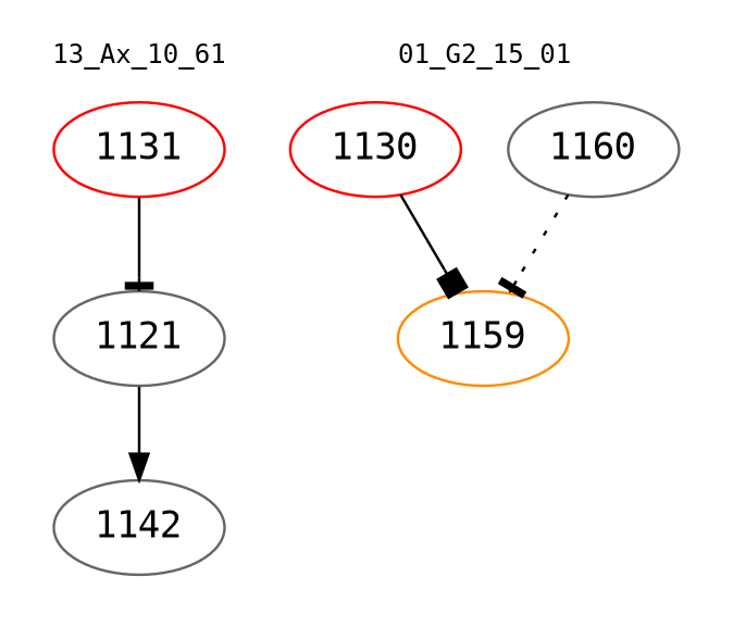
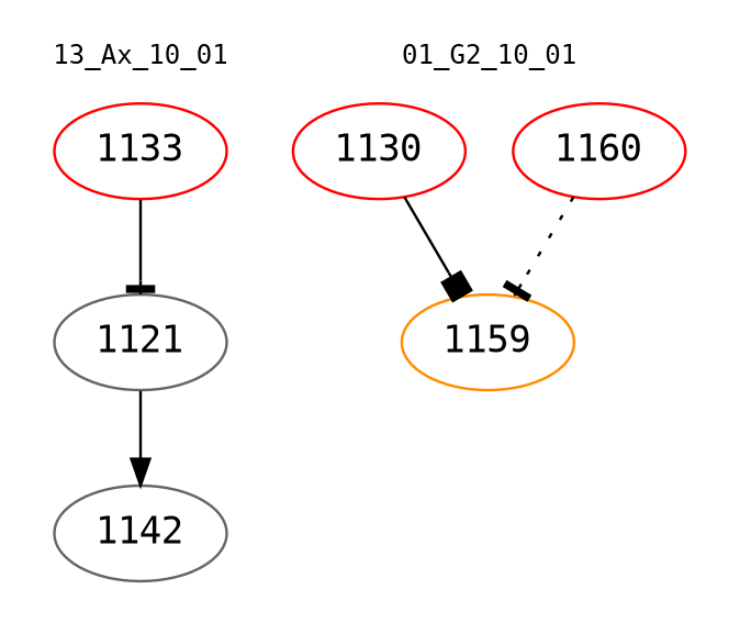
  digraph {
    fontname="DejaVu Sans Mono"
    node [color=red fontname="DejaVu Sans Mono"]
    edge [arrowhead=tee color=black fontname="DejaVu Sans Mono" style=solid]
-   n1 [label=1131]
+   n1 [label=1133]
    n2 [color=gray40 label=1121]
    n3 [color=gray40 label=1142]
-   n4 [color=gray40 label=1160]
+   n4 [label=1160]
    n5 [label=1130]
    n6 [color=darkorange label=1159]
    subgraph cluster_1 {
      color=white
      fontsize=10
-     label="13_Ax_10_61"
+     label="13_Ax_10_01"
      n1
      n2
      n3
    }
    subgraph cluster_2 {
      color=white
      fontsize=10
-     label="01_G2_15_01"
+     label="01_G2_10_01"
      n4
      n5
      n6
    }
    n1 -> n2
    n2 -> n3 [arrowhead=normal]
    n4 -> n6 [style=dotted]
    n5 -> n6 [arrowhead=box]
  }
